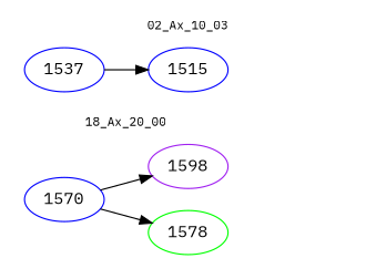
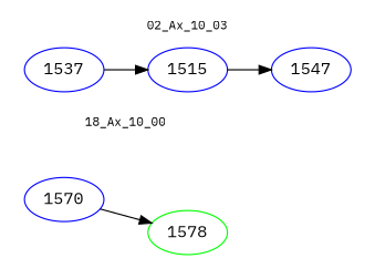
  digraph {
    fontname="IBM Plex Mono"
    rankdir=LR
    node [color=blue fontname="IBM Plex Mono"]
    edge [color=black fontname="IBM Plex Mono"]
    n1 [color=green label=1578]
    n2 [label=1570]
-   n3 [color=purple label=1598]
    n4 [label=1537]
    n5 [label=1515]
+   n6 [label=1547]
    subgraph cluster_1 {
      color=white
      fontsize=10
-     label="18_Ax_20_00"
+     label="18_Ax_10_00"
      n1
      n2
-     n3
    }
    subgraph cluster_2 {
      color=white
      fontsize=10
      label="02_Ax_10_03"
      n4
      n5
+     n6
    }
    n2 -> n1
-   n2 -> n3
    n4 -> n5
+   n5 -> n6
  }
